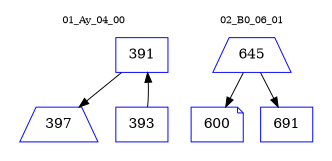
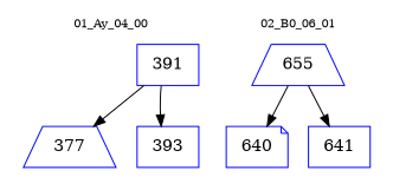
  digraph {
    node [color=blue shape=box]
    edge [color=black]
    n1 [label=391]
-   n2 [label=397 shape=trapezium]
+   n2 [label=377 shape=trapezium]
    n3 [label=393]
-   n4 [label=645 shape=trapezium]
-   n5 [label=600 shape=note]
-   n6 [label=691]
+   n4 [label=655 shape=trapezium]
+   n5 [label=640 shape=note]
+   n6 [label=641]
    subgraph cluster_1 {
      color=white
      fontsize=10
      label="01_Ay_04_00"
      n1
      n2
      n3
    }
    subgraph cluster_2 {
      color=white
      fontsize=10
      label="02_B0_06_01"
      n4
      n5
      n6
    }
    n1 -> n2
-   n3 -> n1
+   n1 -> n3
    n4 -> n5
    n4 -> n6
  }
